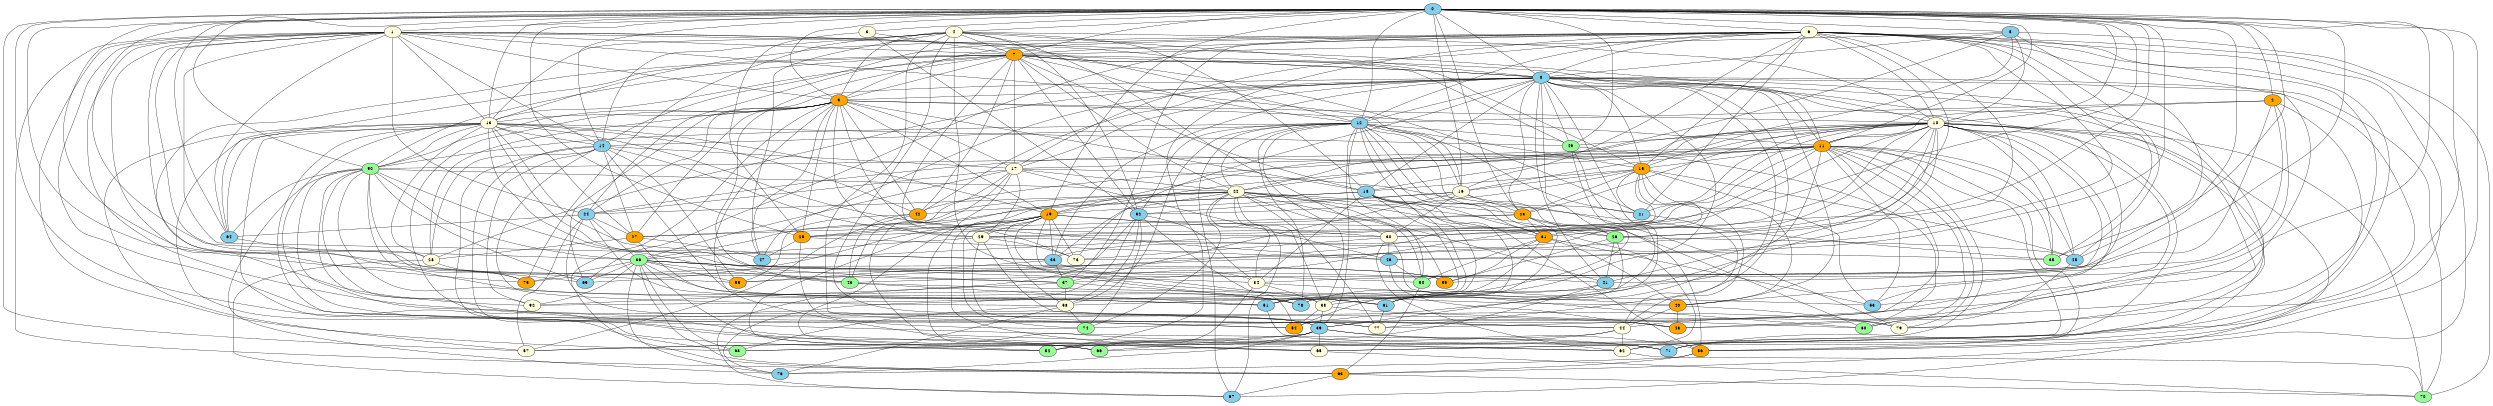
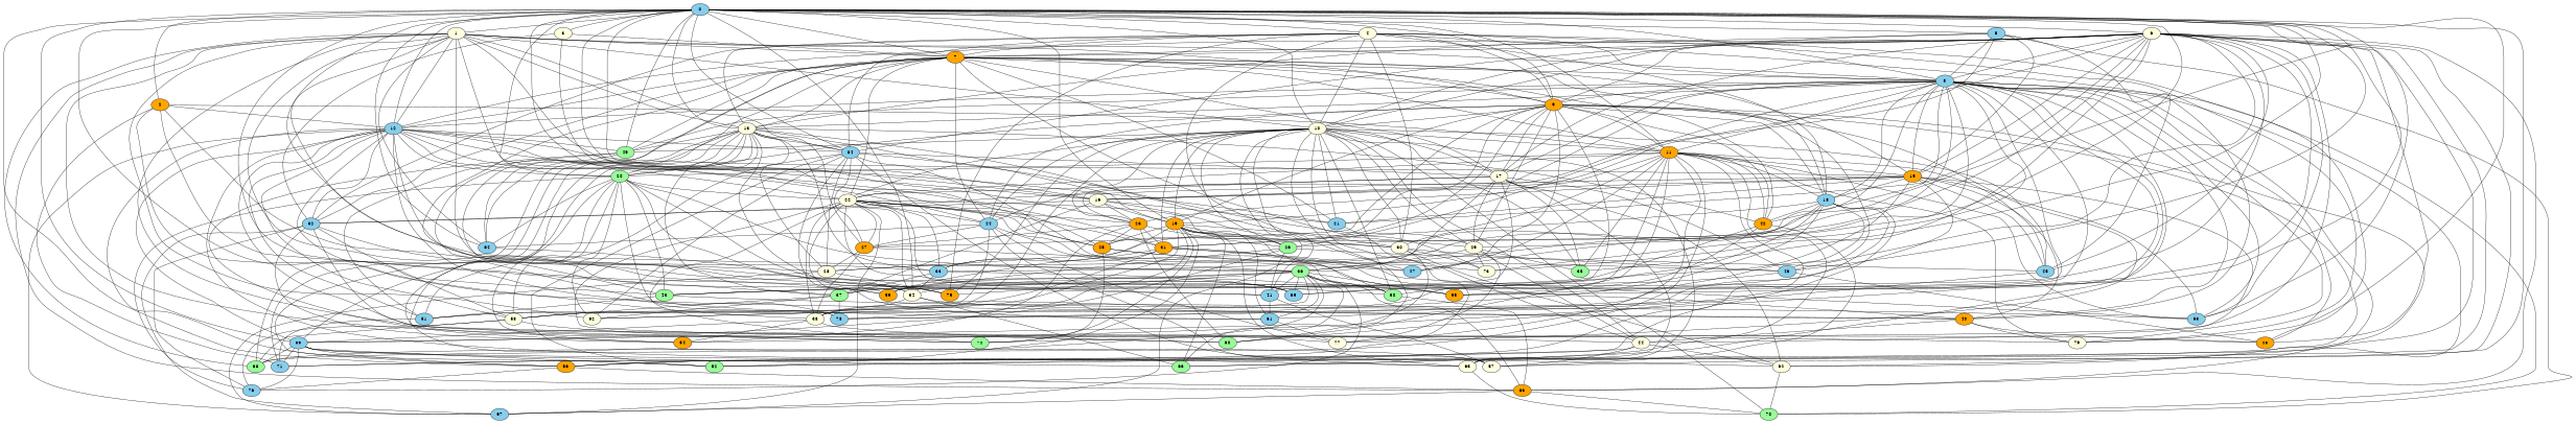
  strict graph {
    node [fillcolor=skyblue style=filled w=-14]
    edge [w=10]
    0 [w=4]
    1 [fillcolor=lightyellow w=-3]
    2 [fillcolor=orange w=11]
    3 [fillcolor=lightyellow]
    4 [fillcolor=lightyellow w=-2]
    5 [w=15]
    6 [fillcolor=lightyellow w=13]
    7 [fillcolor=orange w=7]
    8 [w=-9]
    9 [fillcolor=orange w=2]
    10 [fillcolor=lightyellow w=8]
    11 [fillcolor=orange w=15]
    12 [w=11]
    13 [fillcolor=lightyellow w=8]
-   14 [w=16]
+   14 [w=16 label=84]
    16 [fillcolor=lightyellow w=-13]
    19 [fillcolor=orange w=9]
-   20 [fillcolor=palegreen w=-13 label=90]
+   20 [fillcolor=palegreen w=-13]
    23 [fillcolor=orange w=13]
    25 [fillcolor=orange w=12]
    29 [fillcolor=lightyellow w=-15]
    31 [fillcolor=orange w=-10]
    34 [fillcolor=lightyellow]
    35 [fillcolor=palegreen w=-6]
    36 [fillcolor=palegreen w=16]
    37 [fillcolor=palegreen w=6]
    39 [w=3]
    43 [fillcolor=palegreen w=-3]
    46 [w=-13]
    49 [fillcolor=palegreen w=-15]
    53 [w=-8]
    55 [fillcolor=orange w=-11]
    56 [fillcolor=orange w=10]
    57 [fillcolor=lightyellow w=14]
    64 [w=16]
    79 [fillcolor=lightyellow w=16]
    24 [w=-5]
    28 [fillcolor=lightyellow w=11]
    33 [w=9]
    44 [fillcolor=lightyellow w=-8]
    48 [fillcolor=orange w=-12]
    59 [fillcolor=orange w=-6]
    63 [fillcolor=orange w=-4]
    68 [fillcolor=palegreen w=5]
    n45 [fillcolor=lightyellow label=92 w=8]
    40 [fillcolor=orange w=-2]
    41 [w=13]
    71 [w=12]
    32 [w=-8]
    18 [w=-12]
    30 [fillcolor=lightyellow w=3]
    47 [w=-8]
    75 [fillcolor=orange]
    15 [fillcolor=orange w=12]
    45
    70 [fillcolor=palegreen w=-3]
    17 [fillcolor=lightyellow]
    21 [w=-9]
    26 [fillcolor=palegreen w=-12]
    52 [fillcolor=palegreen w=-8]
    65 [fillcolor=lightyellow w=14]
    69 [w=-4]
    73 [fillcolor=lightyellow w=-10]
    74 [fillcolor=palegreen w=-8]
    22 [fillcolor=lightyellow w=12]
    42 [fillcolor=orange w=-11]
    54 [fillcolor=orange w=-10]
    61
    62 [fillcolor=lightyellow w=11]
    77 [fillcolor=lightyellow w=-4]
    78 [w=13]
    27 [fillcolor=orange w=9]
    66 [fillcolor=palegreen w=-7]
    50 [fillcolor=palegreen w=-9]
    58 [fillcolor=lightyellow w=-9]
    67 [w=-7]
    38 [fillcolor=lightyellow w=-3]
    60 [fillcolor=palegreen w=-7]
    51 [w=2]
    76 [w=2]
    0 -- 1 [w=-16]
    0 -- 2 [w=14]
    0 -- 3 [w=-11]
    0 -- 4 [w=15]
    0 -- 5 [w=5]
    0 -- 6 [w=-16]
    0 -- 7 [w=14]
    0 -- 8 [w=-13]
    0 -- 9 [w=-8]
    0 -- 10 [w=-16]
    0 -- 11 [w=15]
    0 -- 12 [w=6]
    0 -- 13 [w=16]
    0 -- 14 [w=-10]
    0 -- 16 [w=4]
    0 -- 19 [w=-2]
    0 -- 20 [w=-14]
    0 -- 23 [w=-6]
    0 -- 25 [w=-7]
    0 -- 29 [w=14]
    0 -- 31 [w=-15]
    0 -- 34 [w=-7]
    0 -- 35 [w=16]
    0 -- 36 [w=3]
    0 -- 37
    0 -- 39 [w=15]
    0 -- 43 [w=6]
    0 -- 46 [w=-10]
    0 -- 49 [w=8]
    0 -- 53 [w=6]
    0 -- 55 [w=-8]
    0 -- 56 [w=-11]
    0 -- 57 [w=3]
    0 -- 64 [w=15]
    0 -- 79 [w=6]
    1 -- 7 [w=14]
    1 -- 8 [w=14]
    1 -- 9
    1 -- 10 [w=14]
    1 -- 12 [w=14]
    1 -- 13 [w=-5]
    1 -- 14 [w=-6]
    1 -- 16 [w=-4]
    1 -- 64 [w=14]
    1 -- 24 [w=7]
    1 -- 28 [w=-4]
    1 -- 33 [w=-15]
    1 -- 44 [w=-11]
    1 -- 48 [w=11]
    1 -- 59 [w=-10]
    1 -- 63 [w=12]
    1 -- 68 [w=11]
    1 -- n45
    2 -- 11 [w=8]
    2 -- 12 [w=6]
    2 -- 59 [w=13]
    2 -- 40
    2 -- 41 [w=9]
    2 -- 71 [w=9]
    3 -- 7 [w=3]
    3 -- 25 [w=-11]
    3 -- 32
    4 -- 7 [w=13]
    4 -- 8 [w=-14]
    4 -- 9 [w=11]
    4 -- 10 [w=-10]
    4 -- 13 [w=-7]
    4 -- 14 [w=5]
    4 -- 79
    4 -- 48 [w=-13]
    4 -- 40 [w=11]
    4 -- 32 [w=4]
    4 -- 18 [w=6]
    4 -- 30 [w=6]
    4 -- 47 [w=-15]
    4 -- 75 [w=6]
    5 -- 7 [w=-3]
    5 -- 8 [w=13]
    5 -- 10 [w=-7]
    5 -- 19 [w=-9]
    5 -- 15 [w=11]
    5 -- 45 [w=-4]
    5 -- 70 [w=15]
    6 -- 7 [w=-4]
    6 -- 8 [w=5]
    6 -- 9 [w=4]
    6 -- 10 [w=-5]
    6 -- 12 [w=9]
    6 -- 13 [w=-15]
    6 -- 14 [w=15]
    6 -- 16 [w=-10]
-   6 -- 35 [w=-2]
+   6 -- 53 [w=-2]
    6 -- 37 [w=2]
    6 -- 46 [w=11]
    6 -- 56 [w=3]
    6 -- 48 [w=-6]
    6 -- 63 [w=13]
    6 -- 15 [w=12]
    6 -- 45 [w=-3]
    6 -- 17 [w=-16]
    6 -- 21 [w=-6]
    6 -- 26 [w=8]
    6 -- 52 [w=-13]
    6 -- 65 [w=-6]
    6 -- 69 [w=6]
    6 -- 73 [w=-12]
    6 -- 74 [w=-13]
    7 -- 8
    7 -- 9 [w=-7]
    7 -- 11 [w=3]
    7 -- 12 [w=13]
    7 -- 13 [w=-15]
    7 -- 20 [w=-9]
    7 -- 43 [w=8]
    7 -- 49 [w=-16]
    7 -- 64 [w=11]
    7 -- 24 [w=-3]
    7 -- 32 [w=-7]
    7 -- 18 [w=11]
    7 -- 75 [w=-2]
    7 -- 15 [w=-8]
    7 -- 17 [w=-3]
    7 -- 21 [w=-13]
    7 -- 73 [w=-4]
    7 -- 22 [w=-5]
    7 -- 42 [w=-13]
    8 -- 9 [w=14]
    8 -- 11
    8 -- 12 [w=-2]
    8 -- 13 [w=16]
    8 -- 23
    8 -- 49 [w=5]
    8 -- 53 [w=-16]
    8 -- 79 [w=3]
    8 -- 28 [w=-13]
    8 -- 33 [w=-12]
    8 -- 48 [w=6]
    8 -- 40 [w=16]
    8 -- 41 [w=-11]
    8 -- 71 [w=2]
    8 -- 18 [w=-5]
    8 -- 47 [w=16]
    8 -- 15 [w=7]
    8 -- 70 [w=12]
    8 -- 17 [w=-7]
    8 -- 26 [w=-7]
    8 -- 73 [w=-10]
    8 -- 42 [w=-4]
    8 -- 54 [w=13]
    8 -- 61 [w=3]
    8 -- 62 [w=16]
    8 -- 77 [w=-7]
    8 -- 78 [w=4]
    9 -- 10 [w=16]
    9 -- 11 [w=-7]
    9 -- 19 [w=9]
    9 -- 20 [w=-13]
    9 -- 25 [w=9]
    9 -- 29
    9 -- 46 [w=-16]
    9 -- 24 [w=-11]
    9 -- 28 [w=-11]
    9 -- 63 [w=-10]
    9 -- 18 [w=-14]
    9 -- 47 [w=15]
    9 -- 17 [w=-12]
    9 -- 69 [w=-9]
    9 -- 42 [w=-13]
    9 -- 62 [w=-5]
    9 -- 27 [w=3]
    9 -- 66
    10 -- 11 [w=11]
    10 -- 19 [w=8]
    10 -- 23 [w=5]
    10 -- 29 [w=12]
    10 -- 31 [w=15]
    10 -- 35 [w=-16]
    10 -- 39 [w=-13]
    10 -- 49 [w=14]
    10 -- 56 [w=6]
    10 -- 24 [w=3]
    10 -- 44 [w=-4]
    10 -- 41 [w=15]
    10 -- 30 [w=-12]
    10 -- 75
    10 -- 45 [w=-9]
    10 -- 70 [w=-7]
    10 -- 17
    10 -- 21 [w=2]
    10 -- 26
    10 -- 65 [w=-5]
    10 -- 22 [w=-9]
    10 -- 50 [w=16]
    10 -- 58 [w=4]
    10 -- 67 [w=13]
    11 -- 16 [w=-12]
    11 -- 20 [w=-16]
    11 -- 35 [w=-9]
    11 -- 53 [w=5]
    11 -- 79 [w=-11]
    11 -- 68 [w=-13]
    11 -- 71 [w=9]
    11 -- 18 [w=-9]
    11 -- 30 [w=14]
    11 -- 47 [w=-11]
    11 -- 15 [w=9]
    11 -- 45 [w=8]
    11 -- 22 [w=-9]
    11 -- 42 [w=-16]
    11 -- 77 [w=-13]
    11 -- 66 [w=3]
    11 -- 38 [w=3]
    11 -- 60 [w=-13]
    12 -- 14 [w=11]
    12 -- 16 [w=2]
    12 -- 20 [w=-14]
    12 -- 31
    12 -- 39 [w=-11]
    12 -- 49 [w=-10]
    12 -- 56 [w=-13]
    12 -- 79 [w=-15]
    12 -- 32 [w=-4]
    12 -- 15 [w=-12]
    12 -- 21 [w=-8]
    12 -- 22 [w=-3]
    12 -- 62 [w=16]
    12 -- 78 [w=6]
    12 -- 50 [w=-2]
    12 -- 58 [w=-9]
    12 -- 67 [w=12]
    12 -- 38 [w=-15]
    12 -- 51 [w=-4]
    13 -- 14 [w=4]
    13 -- 19 [w=-8]
    13 -- 20 [w=-5]
    13 -- 34 [w=6]
    13 -- 37 [w=9]
    13 -- 49 [w=6]
    13 -- 57 [w=7]
    13 -- 64 [w=16]
    13 -- 28 [w=-3]
    13 -- 33 [w=-8]
    13 -- 68 [w=13]
    13 -- 71 [w=-10]
    13 -- 30 [w=-9]
    13 -- 52 [w=6]
    13 -- 42 [w=-5]
    13 -- 54 [w=-16]
    13 -- 27 [w=3]
    14 -- 29
    14 -- 55 [w=-6]
    14 -- 28 [w=-12]
    14 -- n45 [w=8]
    14 -- 17 [w=3]
    14 -- 52 [w=3]
    14 -- 65 [w=-6]
    14 -- 61 [w=-9]
    14 -- 27 [w=-13]
    14 -- 58 [w=-13]
    16 -- 19 [w=3]
    16 -- 23 [w=-12]
    16 -- 37 [w=15]
    16 -- 32 [w=16]
    16 -- 30 [w=15]
    16 -- 21 [w=-9]
    19 -- 25 [w=-6]
    19 -- 29 [w=-6]
    19 -- 33 [w=-12]
    19 -- 30 [w=-2]
    19 -- 26 [w=7]
    19 -- 52 [w=16]
    19 -- 65 [w=-9]
    19 -- 73 [w=15]
    19 -- 74 [w=-13]
    19 -- 61 [w=-16]
    19 -- 78 [w=9]
    19 -- 66 [w=5]
    19 -- 58 [w=-15]
    20 -- 36 [w=4]
    20 -- 39 [w=15]
    20 -- 43 [w=-9]
    20 -- 64 [w=16]
    20 -- n45 [w=-15]
    20 -- 75 [w=-8]
    20 -- 69 [w=2]
    20 -- 22 [w=-12]
    20 -- 54 [w=9]
    20 -- 78 [w=5]
    20 -- 51 [w=-13]
    20 -- 76 [w=-2]
    23 -- 25 [w=-5]
    23 -- 31
    23 -- 26 [w=14]
    23 -- 54 [w=16]
    23 -- 27 [w=5]
    23 -- 60 [w=-4]
    25 -- 46 [w=-5]
    25 -- 47 [w=-6]
    25 -- 74 [w=-7]
    29 -- 35 [w=-14]
    29 -- 36 [w=6]
    29 -- 44
    29 -- 73 [w=-6]
    29 -- 77 [w=-5]
    31 -- 53 [w=-7]
    31 -- 33 [w=-9]
    31 -- 59 [w=15]
    31 -- 40 [w=13]
    31 -- 50 [w=-13]
    31 -- 51
    34 -- 40 [w=-4]
    34 -- 66 [w=2]
    34 -- 38 [w=-12]
    36 -- 43 [w=5]
    36 -- 55 [w=2]
    36 -- 59 [w=5]
    36 -- 63 [w=4]
    36 -- 68 [w=8]
    36 -- n45 [w=-14]
    36 -- 41 [w=15]
    36 -- 75 [w=3]
    36 -- 69 [w=-9]
    36 -- 61 [w=6]
    36 -- 66 [w=7]
    36 -- 50 [w=-15]
    36 -- 76 [w=-4]
    37 -- n45 [w=7]
    37 -- 78 [w=14]
    37 -- 58 [w=-8]
    39 -- 56 [w=5]
    39 -- 68 [w=-4]
    39 -- 71 [w=-9]
    39 -- 52 [w=2]
    39 -- 65 [w=-4]
    39 -- 66 [w=-7]
    39 -- 76 [w=16]
    43 -- 53 [w=2]
    43 -- 51 [w=7]
    46 -- 48 [w=-7]
    46 -- 50 [w=-15]
    49 -- 61 [w=2]
    49 -- 60 [w=-9]
    49 -- 51 [w=2]
    56 -- 63 [w=7]
    56 -- 76 [w=-5]
    64 -- 69 [w=-14]
    24 -- 36 [w=-9]
    24 -- 57 [w=2]
    24 -- 64
    24 -- 77 [w=-15]
    24 -- 27 [w=-5]
    24 -- 51 [w=6]
    28 -- 75 [w=13]
    28 -- 67 [w=6]
    33 -- 34 [w=-12]
    33 -- 37 [w=11]
    33 -- 55 [w=11]
    44 -- 57 [w=-15]
    44 -- 52 [w=-16]
    44 -- 62 [w=5]
    63 -- 70 [w=9]
    63 -- 67 [w=12]
    40 -- 79 [w=5]
    40 -- 44 [w=5]
    40 -- 48 [w=11]
    41 -- 57 [w=2]
    41 -- 61 [w=-4]
    32 -- 34 [w=-5]
    32 -- 74 [w=-5]
    32 -- 54 [w=6]
    32 -- 58 [w=-9]
    32 -- 67 [w=9]
    32 -- 76 [w=3]
    18 -- 31
    18 -- 34 [w=-5]
    18 -- 36 [w=-12]
    18 -- 56 [w=-6]
    18 -- n45 [w=14]
    18 -- 42 [w=-11]
    18 -- 78 [w=5]
    18 -- 38 [w=-4]
    30 -- 46 [w=5]
    30 -- 73 [w=9]
    30 -- 62 [w=-8]
    30 -- 60 [w=16]
    15 -- 16 [w=-12]
    15 -- 23 [w=-2]
    15 -- 37 [w=-2]
    15 -- 53 [w=-11]
    15 -- 55 [w=8]
    15 -- 44 [w=2]
    15 -- 40 [w=4]
    15 -- 32 [w=5]
    15 -- 18 [w=-7]
    15 -- 45 [w=14]
    15 -- 21 [w=-12]
    45 -- 60 [w=-15]
    17 -- 29 [w=12]
    17 -- 35 [w=14]
    17 -- 36 [w=-15]
    17 -- 43 [w=-3]
    17 -- 46 [w=-7]
    17 -- 24 [w=-2]
    17 -- 65 [w=-8]
    17 -- 22 [w=-8]
    17 -- 62 [w=-15]
    21 -- 44 [w=-12]
    26 -- 39 [w=-8]
    26 -- 59 [w=-11]
    26 -- 41 [w=-7]
    26 -- 45 [w=-13]
    65 -- 70 [w=2]
    22 -- 23
    22 -- 25 [w=6]
    22 -- 31 [w=-11]
    22 -- 34 [w=-15]
    22 -- 24 [w=5]
    22 -- 33 [w=-10]
    22 -- 59 [w=7]
    22 -- 41
    22 -- 26 [w=-3]
    22 -- 69 [w=2]
    22 -- 74 [w=-4]
    22 -- 77 [w=11]
    22 -- 27 [w=-6]
    22 -- 50 [w=-13]
    22 -- 67 [w=3]
    22 -- 38 [w=-12]
    42 -- 43 [w=-11]
    42 -- 55 [w=-5]
    42 -- 57 [w=8]
    61 -- 77 [w=14]
    62 -- 70 [w=-4]
    27 -- 28
    27 -- 47 [w=-7]
    27 -- 38 [w=-10]
    50 -- 63 [w=-14]
    58 -- 68 [w=15]
    58 -- 74 [w=11]
    58 -- 76 [w=-9]
    38 -- 39 [w=6]
    38 -- 54 [w=14]
    38 -- 60 [w=8]
    51 -- 71 [w=13]
  }
